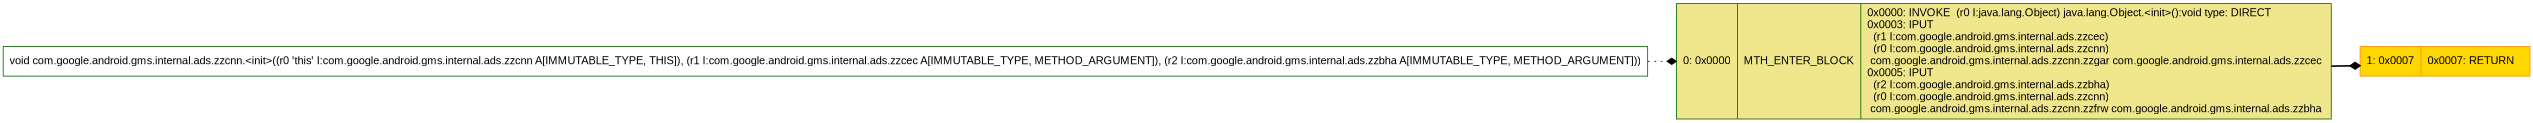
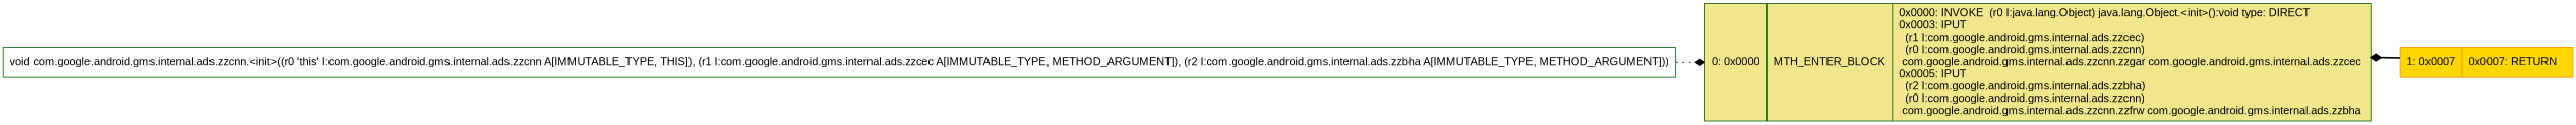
  digraph {
    rankdir=LR
    fontname="Liberation Sans"
    node [shape=record style=filled color=darkgreen fontname="Liberation Sans"]
    edge [arrowhead=diamond fontname="Liberation Sans"]
    n1 [label="{0\:\ 0x0000|MTH_ENTER_BLOCK\l|0x0000: INVOKE  (r0 I:java.lang.Object) java.lang.Object.\<init\>():void type: DIRECT \l0x0003: IPUT  \l  (r1 I:com.google.android.gms.internal.ads.zzcec)\l  (r0 I:com.google.android.gms.internal.ads.zzcnn)\l com.google.android.gms.internal.ads.zzcnn.zzgar com.google.android.gms.internal.ads.zzcec \l0x0005: IPUT  \l  (r2 I:com.google.android.gms.internal.ads.zzbha)\l  (r0 I:com.google.android.gms.internal.ads.zzcnn)\l com.google.android.gms.internal.ads.zzcnn.zzfrw com.google.android.gms.internal.ads.zzbha \l}" fillcolor=khaki]
    n2 [label="{1\:\ 0x0007|0x0007: RETURN   \l}" fillcolor=gold color=darkorange]
    n3 [label="{void com.google.android.gms.internal.ads.zzcnn.\<init\>((r0 'this' I:com.google.android.gms.internal.ads.zzcnn A[IMMUTABLE_TYPE, THIS]), (r1 I:com.google.android.gms.internal.ads.zzcec A[IMMUTABLE_TYPE, METHOD_ARGUMENT]), (r2 I:com.google.android.gms.internal.ads.zzbha A[IMMUTABLE_TYPE, METHOD_ARGUMENT])) }" fillcolor=white]
-   n1 -> n2 [style=bold]
+   n2 -> n1 [style=bold]
    n3 -> n1 [style=dotted]
  }
